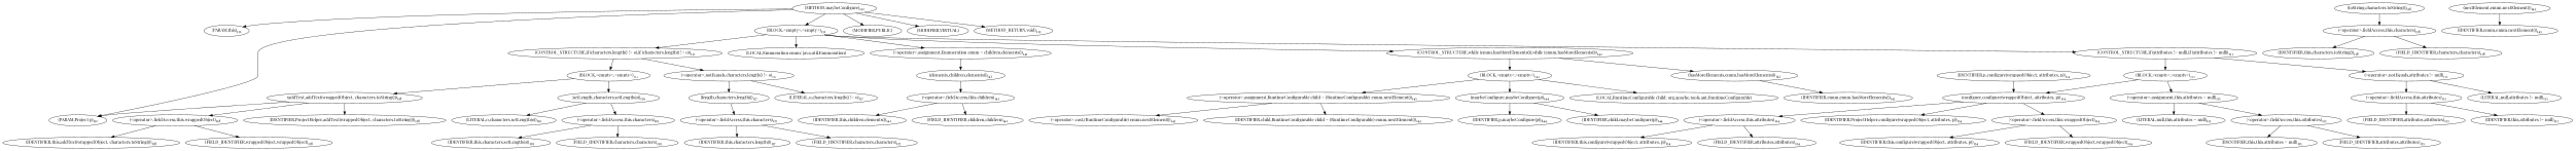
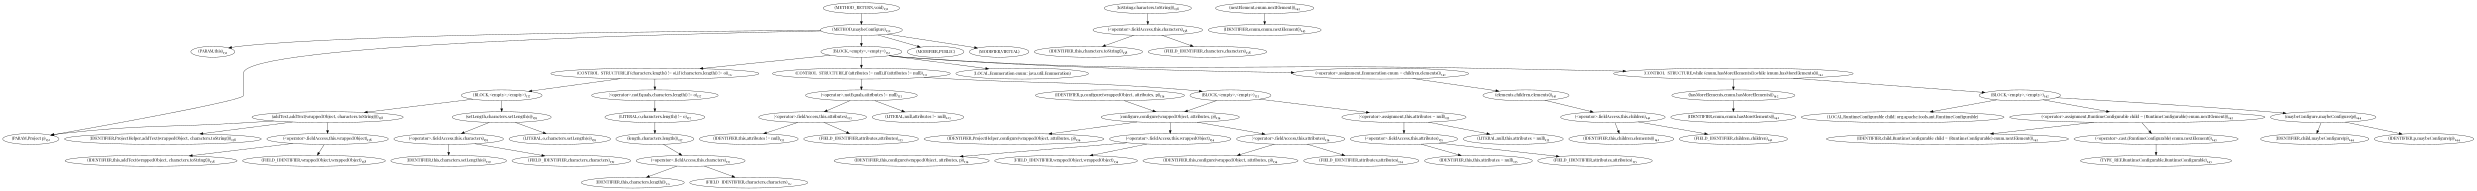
  digraph {
    fontname="Playfair Display"
    node [fontname="Playfair Display"]
    edge [fontname="Playfair Display"]
    n1 [label=<(METHOD,maybeConfigure)<SUB>132</SUB>>]
    n2 [label=<(PARAM,this)<SUB>132</SUB>>]
    n3 [label=<(PARAM,Project p)<SUB>132</SUB>>]
    n4 [label=<(BLOCK,&lt;empty&gt;,&lt;empty&gt;)<SUB>132</SUB>>]
    n5 [label=<(MODIFIER,PUBLIC)>]
    n6 [label=<(MODIFIER,VIRTUAL)>]
    n7 [label=<(METHOD_RETURN,void)<SUB>132</SUB>>]
    n8 [label=<(CONTROL_STRUCTURE,if (attributes != null),if (attributes != null))<SUB>133</SUB>>]
    n9 [label=<(CONTROL_STRUCTURE,if (characters.length() != 0),if (characters.length() != 0))<SUB>137</SUB>>]
    n10 [label=<(LOCAL,Enumeration enum: java.util.Enumeration)>]
    n11 [label=<(&lt;operator&gt;.assignment,Enumeration enum = children.elements())<SUB>141</SUB>>]
    n12 [label=<(CONTROL_STRUCTURE,while (enum.hasMoreElements()),while (enum.hasMoreElements()))<SUB>142</SUB>>]
    n13 [label=<(&lt;operator&gt;.notEquals,attributes != null)<SUB>133</SUB>>]
    n14 [label=<(BLOCK,&lt;empty&gt;,&lt;empty&gt;)<SUB>133</SUB>>]
    n15 [label=<(&lt;operator&gt;.notEquals,characters.length() != 0)<SUB>137</SUB>>]
    n16 [label=<(BLOCK,&lt;empty&gt;,&lt;empty&gt;)<SUB>137</SUB>>]
    n17 [label=<(elements,children.elements())<SUB>141</SUB>>]
    n18 [label=<(hasMoreElements,enum.hasMoreElements())<SUB>142</SUB>>]
    n19 [label=<(BLOCK,&lt;empty&gt;,&lt;empty&gt;)<SUB>142</SUB>>]
    n20 [label=<(&lt;operator&gt;.fieldAccess,this.attributes)<SUB>133</SUB>>]
-   n21 [label=<(LITERAL,null,attributes != null)<SUB>133</SUB>>]
+   n21 [label=<(LITERAL,null,attributes != null)<SUB>123</SUB>>]
    n22 [label=<(configure,configure(wrappedObject, attributes, p))<SUB>134</SUB>>]
    n23 [label=<(&lt;operator&gt;.assignment,this.attributes = null)<SUB>135</SUB>>]
    n24 [label=<(IDENTIFIER,this,attributes != null)<SUB>133</SUB>>]
    n25 [label=<(FIELD_IDENTIFIER,attributes,attributes)<SUB>133</SUB>>]
    n26 [label=<(IDENTIFIER,ProjectHelper,configure(wrappedObject, attributes, p))<SUB>134</SUB>>]
    n27 [label=<(&lt;operator&gt;.fieldAccess,this.wrappedObject)<SUB>134</SUB>>]
    n28 [label=<(&lt;operator&gt;.fieldAccess,this.attributes)<SUB>134</SUB>>]
    n29 [label=<(&lt;operator&gt;.fieldAccess,this.attributes)<SUB>135</SUB>>]
    n30 [label=<(LITERAL,null,this.attributes = null)<SUB>135</SUB>>]
    n31 [label=<(IDENTIFIER,this,configure(wrappedObject, attributes, p))<SUB>134</SUB>>]
    n32 [label=<(FIELD_IDENTIFIER,wrappedObject,wrappedObject)<SUB>134</SUB>>]
    n33 [label=<(IDENTIFIER,this,configure(wrappedObject, attributes, p))<SUB>134</SUB>>]
    n34 [label=<(FIELD_IDENTIFIER,attributes,attributes)<SUB>134</SUB>>]
    n35 [label=<(IDENTIFIER,p,configure(wrappedObject, attributes, p))<SUB>134</SUB>>]
    n36 [label=<(IDENTIFIER,this,this.attributes = null)<SUB>135</SUB>>]
    n37 [label=<(FIELD_IDENTIFIER,attributes,attributes)<SUB>135</SUB>>]
    n38 [label=<(length,characters.length())<SUB>137</SUB>>]
    n39 [label=<(LITERAL,0,characters.length() != 0)<SUB>137</SUB>>]
    n40 [label=<(addText,addText(wrappedObject, characters.toString()))<SUB>138</SUB>>]
    n41 [label=<(setLength,characters.setLength(0))<SUB>139</SUB>>]
    n42 [label=<(&lt;operator&gt;.fieldAccess,this.characters)<SUB>137</SUB>>]
    n43 [label=<(IDENTIFIER,this,characters.length())<SUB>137</SUB>>]
    n44 [label=<(FIELD_IDENTIFIER,characters,characters)<SUB>137</SUB>>]
    n45 [label=<(IDENTIFIER,ProjectHelper,addText(wrappedObject, characters.toString()))<SUB>138</SUB>>]
    n46 [label=<(&lt;operator&gt;.fieldAccess,this.wrappedObject)<SUB>138</SUB>>]
    n47 [label=<(&lt;operator&gt;.fieldAccess,this.characters)<SUB>139</SUB>>]
    n48 [label=<(LITERAL,0,characters.setLength(0))<SUB>139</SUB>>]
    n49 [label=<(IDENTIFIER,this,addText(wrappedObject, characters.toString()))<SUB>138</SUB>>]
    n50 [label=<(FIELD_IDENTIFIER,wrappedObject,wrappedObject)<SUB>138</SUB>>]
    n51 [label=<(toString,characters.toString())<SUB>138</SUB>>]
    n52 [label=<(&lt;operator&gt;.fieldAccess,this.characters)<SUB>138</SUB>>]
    n53 [label=<(IDENTIFIER,this,characters.toString())<SUB>138</SUB>>]
    n54 [label=<(FIELD_IDENTIFIER,characters,characters)<SUB>138</SUB>>]
    n55 [label=<(IDENTIFIER,this,characters.setLength(0))<SUB>139</SUB>>]
    n56 [label=<(FIELD_IDENTIFIER,characters,characters)<SUB>139</SUB>>]
    n57 [label=<(&lt;operator&gt;.fieldAccess,this.children)<SUB>141</SUB>>]
    n58 [label=<(IDENTIFIER,this,children.elements())<SUB>141</SUB>>]
    n59 [label=<(FIELD_IDENTIFIER,children,children)<SUB>141</SUB>>]
    n60 [label=<(IDENTIFIER,enum,enum.hasMoreElements())<SUB>142</SUB>>]
    n61 [label=<(LOCAL,RuntimeConfigurable child: org.apache.tools.ant.RuntimeConfigurable)>]
    n62 [label=<(&lt;operator&gt;.assignment,RuntimeConfigurable child = (RuntimeConfigurable) enum.nextElement())<SUB>143</SUB>>]
    n63 [label=<(maybeConfigure,maybeConfigure(p))<SUB>144</SUB>>]
    n64 [label=<(IDENTIFIER,child,RuntimeConfigurable child = (RuntimeConfigurable) enum.nextElement())<SUB>143</SUB>>]
    n65 [label=<(&lt;operator&gt;.cast,(RuntimeConfigurable) enum.nextElement())<SUB>143</SUB>>]
    n66 [label=<(IDENTIFIER,child,maybeConfigure(p))<SUB>144</SUB>>]
-   n67 [label=<(IDENTIFIER,p,maybeConfigure(p))<SUB>844</SUB>>]
+   n67 [label=<(IDENTIFIER,p,maybeConfigure(p))<SUB>144</SUB>>]
+   n68 [label=<(TYPE_REF,RuntimeConfigurable,RuntimeConfigurable)<SUB>143</SUB>>]
    n69 [label=<(nextElement,enum.nextElement())<SUB>143</SUB>>]
    n70 [label=<(IDENTIFIER,enum,enum.nextElement())<SUB>143</SUB>>]
    n1 -> n2
    n1 -> n3
    n1 -> n4
    n1 -> n5
    n1 -> n6
-   n1 -> n7
+   n7 -> n1
    n4 -> n8
    n4 -> n9
    n4 -> n10
    n4 -> n11
    n4 -> n12
    n8 -> n13
    n8 -> n14
    n9 -> n15
    n9 -> n16
    n11 -> n17
    n12 -> n18
    n12 -> n19
    n13 -> n20
    n13 -> n21
    n14 -> n22
    n14 -> n23
-   n15 -> n38
+   n39 -> n38
    n15 -> n39
    n16 -> n40
    n16 -> n41
    n17 -> n57
    n18 -> n60
    n19 -> n61
    n19 -> n62
    n19 -> n63
    n20 -> n24
    n20 -> n25
    n22 -> n26
    n22 -> n27
    n22 -> n28
    n23 -> n29
    n23 -> n30
    n27 -> n31
    n27 -> n32
    n28 -> n33
    n28 -> n34
    n29 -> n36
    n29 -> n37
    n35 -> n22
    n38 -> n42
    n40 -> n3
    n40 -> n45
    n40 -> n46
    n41 -> n47
    n41 -> n48
    n42 -> n43
    n42 -> n44
    n46 -> n49
    n46 -> n50
    n47 -> n55
    n47 -> n56
    n51 -> n52
    n52 -> n53
    n52 -> n54
    n57 -> n58
    n57 -> n59
    n62 -> n64
    n62 -> n65
    n63 -> n66
    n63 -> n67
+   n65 -> n68
    n69 -> n70
  }
